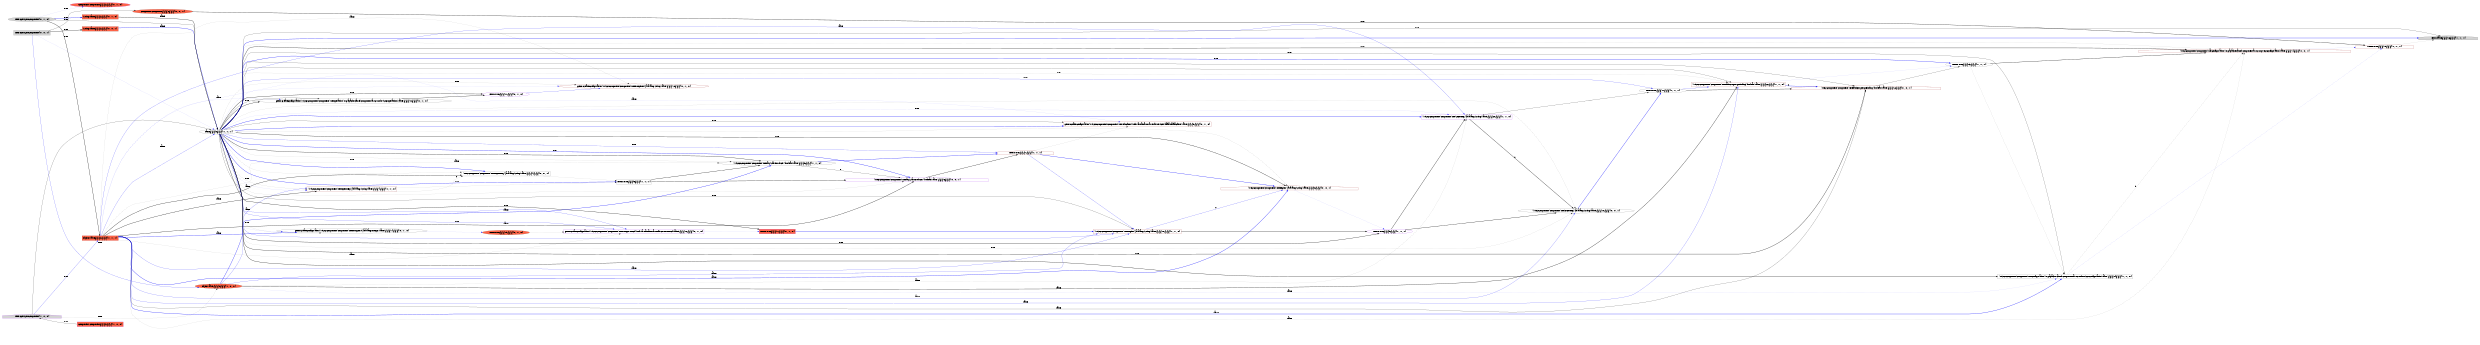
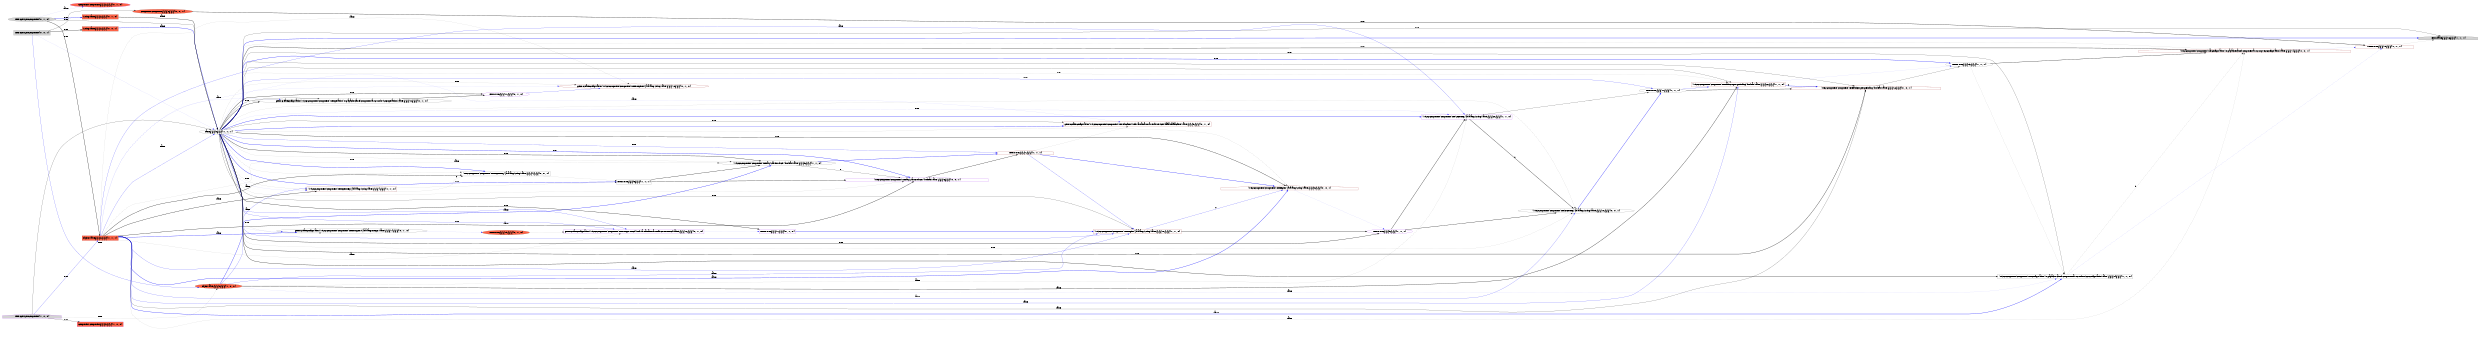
  digraph {
    fontname="DejaVu Serif"
    rankdir=LR
    node [color=gray40 fillcolor=white fontname="DejaVu Serif" shape=ellipse style=filled]
    edge [color=black fontname="DejaVu Serif" style=bold]
    n1 [label="name@@@3@@@['1', '1', '1']"]
    n2 [label="((MQ2Component)component).setSecretKey((java.lang.String)value)@@@10@@@['0', '0', '1']"]
    n3 [color=purple label="return true@@@9@@@['1', '1', '1']"]
    n4 [fillcolor=lightgray label="return false@@@16@@@['1', '1', '1']" shape=house]
    n5 [color=brown label="getOrCreateConfiguration((MSK2Component)component).setMskClient((software.amazon.awssdk.services.kafka.KafkaClient)value)@@@8@@@['0', '1', '0']" shape=box]
    n6 [label="((MQ2Component)component).setAccessKey((java.lang.String)value)@@@4@@@['0', '0', '1']" shape=box]
    n7 [color=brown label="return true@@@7@@@['1', '1', '1']" shape=house]
    n8 [color=brown label="((MSK2Component)component).setBasicPropertyBinding((boolean)value)@@@22@@@['1', '1', '0']" shape=box]
    n9 [color=brown label="((MSK2Component)component).setRegion((java.lang.String)value)@@@18@@@['1', '1', '0']" shape=box]
    n10 [label="getOrCreateConfiguration((MSK2Component)component).setOperation((org.apache.camel.component.aws2.msk.MSK2Operations)value)@@@10@@@['0', '1', '0']"]
    n11 [label="getOrCreateConfiguration((MSK2Component)component).setProxyPort((java.lang.Integer)value)@@@14@@@['0', '1', '0']"]
-   n12 [color=purple fillcolor=tomato label="return true@@@17@@@['0', '1', '0']" shape=box]
+   n12 [color=purple label="return true@@@17@@@['0', '1', '0']" shape=box]
    n13 [color=brown label="((MQ2Component)component).setRegion((java.lang.String)value)@@@8@@@['0', '0', '1']" shape=house]
    n14 [color=purple label="((MSK2Component)component).setSecretKey((java.lang.String)value)@@@20@@@['1', '1', '0']" shape=box]
    n15 [color=purple label="getOrCreateConfiguration((MSK2Component)component).setProxyProtocol((software.amazon.awssdk.core.Protocol)value)@@@16@@@['0', '1', '0']" shape=box]
    n16 [label="((MSK2Component)component).setLazyStartProducer((boolean)value)@@@6@@@['1', '1', '0']"]
    n17 [color=purple label="((MQ2Component)component).setLazyStartProducer((boolean)value)@@@6@@@['0', '0', '1']" shape=house]
    n18 [label="((MSK2Component)component).setConfiguration((org.apache.camel.component.aws2.msk.MSK2Configuration)value)@@@24@@@['1', '1', '0']" shape=box]
    n19 [label="return true@@@5@@@['1', '1', '1']" shape=box]
    n20 [color=brown label="((MSK2Component)component).setAccessKey((java.lang.String)value)@@@4@@@['1', '1', '0']" shape=box]
    n21 [color=brown label="((MQ2Component)component).setBasicPropertyBinding((boolean)value)@@@12@@@['0', '0', '1']" shape=house]
    n22 [color=brown label="((MQ2Component)component).setConfiguration((org.apache.camel.component.aws2.mq.MQ2Configuration)value)@@@14@@@['0', '0', '1']" shape=house]
    n23 [color=brown label="getOrCreateConfiguration((MSK2Component)component).setProxyHost((java.lang.String)value)@@@12@@@['0', '1', '0']"]
    n24 [label="return true@@@13@@@['1', '1', '1']"]
    n25 [label="return true@@@11@@@['1', '1', '1']"]
    n26 [color=purple label="return true@@@11@@@['0', '1', '0']"]
    n27 [fillcolor=tomato label="return true@@@15@@@['0', '1', '0']"]
    n28 [color=brown label="return true@@@15@@@['1', '1', '1']" shape=house]
    n29 [fillcolor=tomato label="String name@@@2@@@['0', '0', '1']" shape=box]
    n30 [fillcolor=lightgray label="setPropertyOnComponent['0', '1', '0']"]
    n31 [color=purple fillcolor=tomato label="Component component@@@2@@@['0', '1', '0']"]
    n32 [fillcolor=tomato label="String name@@@2@@@['0', '1', '0']" shape=box]
    n33 [color=brown fillcolor=tomato label="Object value@@@2@@@['1', '1', '1']" shape=box]
    n34 [fillcolor=lightgray label="setPropertyOnComponent['0', '0', '1']" shape=box]
    n35 [fillcolor=tomato label="Component component@@@2@@@['0', '0', '1']"]
    n36 [fillcolor=tomato label="Object value@@@2@@@['1', '0', '0']"]
    n37 [color=purple fillcolor=tomato label="Component component@@@2@@@['1', '0', '0']" shape=box]
    n38 [color=purple fillcolor=lightgray label="setPropertyOnComponent['1', '0', '0']" shape=house]
    n1 -> n2 [style=dotted]
    n1 -> n2 [label=true style=dotted]
    n1 -> n3 [label=true]
    n1 -> n4 [label=true style=solid]
    n1 -> n4 [color=blue]
    n1 -> n5 [label=true style=solid]
    n1 -> n5 [color=blue]
    n1 -> n6 [color=blue label=true]
    n1 -> n6 [style=dotted]
    n1 -> n7 [color=blue label=true style=solid]
    n1 -> n8 [label=true style=dotted]
    n1 -> n8 [style=solid]
    n1 -> n9 [color=blue style=solid]
    n1 -> n9 [label=true style=solid]
    n1 -> n10
    n1 -> n10 [label=true style=solid]
    n1 -> n11 [label=true style=dotted]
    n1 -> n11 [color=blue style=dotted]
    n1 -> n12 [label=true]
    n1 -> n13 [style=dotted]
    n1 -> n13 [label=true]
    n1 -> n14 [color=blue]
    n1 -> n14 [color=blue label=true style=dotted]
    n1 -> n15 [color=blue style=solid]
    n1 -> n15 [color=blue label=true style=solid]
    n1 -> n16 [label=true]
    n1 -> n16 [style=dotted]
    n1 -> n17 [style=dotted]
    n1 -> n17 [color=blue label=true]
    n1 -> n18 [label=true style=solid]
    n1 -> n18
    n1 -> n19 [color=blue label=true]
    n1 -> n20 [color=blue style=dotted]
    n1 -> n20 [label=true style=dotted]
    n1 -> n21 [label=true]
    n1 -> n21 [style=solid]
    n1 -> n22 [style=dotted]
    n1 -> n22 [label=true]
    n1 -> n23 [label=true style=dotted]
    n1 -> n23 [color=blue style=dotted]
    n1 -> n24 [color=blue label=true]
    n1 -> n25 [color=blue label=true style=solid]
    n1 -> n26 [label=true]
    n2 -> n25 [color=blue]
    n3 -> n2
    n3 -> n14
    n6 -> n19 [style=dotted]
    n7 -> n5 [style=dotted]
    n7 -> n9 [color=blue style=solid]
    n7 -> n13 [color=blue]
    n8 -> n21 [color=blue label=0]
    n8 -> n24 [color=blue style=dotted]
    n9 -> n3
    n9 -> n13 [color=blue label=0 style=solid]
    n10 -> n26
    n11 -> n27 [color=blue style=dotted]
    n12 -> n9 [color=blue]
    n13 -> n3 [color=blue style=dotted]
    n14 -> n2 [label=0]
    n14 -> n25 [style=solid]
    n15 -> n12 [color=blue style=dotted]
    n16 -> n7 [color=blue]
    n16 -> n17 [label=0 style=solid]
    n17 -> n7
    n18 -> n22 [label=0 style=dotted]
    n18 -> n28 [color=blue style=dotted]
    n19 -> n16
    n19 -> n17
    n20 -> n6 [label=0 style=dotted]
    n20 -> n19 [style=dotted]
    n21 -> n24 [style=solid]
    n22 -> n28 [color=blue style=dotted]
    n24 -> n18 [style=dotted]
    n24 -> n22
    n25 -> n8 [color=blue style=solid]
    n25 -> n21
    n26 -> n23 [color=blue style=solid]
    n27 -> n15 [style=dotted]
    n28 -> n4 [style=dotted]
    n29 -> n1 [color=blue label=name]
    n30 -> n1 [style=solid]
-   n30 -> n31 [color=blue label=true style=dotted]
+   n30 -> n31 [color=blue label=value style=dotted]
    n30 -> n32 [color=blue label=true]
    n30 -> n33 [label=true]
    n32 -> n1 [label=name]
    n33 -> n1 [color=blue label=name style=solid]
    n33 -> n2 [color=blue label=value style=solid]
    n33 -> n5 [color=blue label=value style=dotted]
    n33 -> n6 [label=value]
    n33 -> n8 [color=blue label=value style=solid]
    n33 -> n9 [color=blue label=value style=solid]
    n33 -> n10 [color=blue label=value style=dotted]
    n33 -> n11 [color=blue label=value]
    n33 -> n13 [color=blue label=value]
    n33 -> n14 [color=blue label=value style=solid]
    n33 -> n15 [label=value style=dotted]
    n33 -> n16 [label=value style=dotted]
    n33 -> n17 [label=value]
    n33 -> n18 [color=blue label=value]
    n33 -> n20 [label=value]
    n33 -> n21 [label=value style=solid]
    n33 -> n22 [label=value style=dotted]
    n33 -> n23 [label=value style=dotted]
    n34 -> n1 [color=blue style=dotted]
    n34 -> n29 [label=true]
    n34 -> n35 [label=true style=solid]
    n34 -> n36 [color=blue label=true style=solid]
    n35 -> n28 [label=true]
    n36 -> n8 [label=value]
    n36 -> n9 [color=blue label=value style=solid]
    n36 -> n14 [label=value style=dotted]
    n36 -> n16 [color=blue label=value]
    n36 -> n18 [color=blue label=value style=dotted]
    n36 -> n20 [color=blue label=value style=solid]
    n38 -> n1 [style=solid]
    n38 -> n33 [color=blue label=true style=solid]
    n38 -> n36 [label=true style=dotted]
-   n37 -> n38 [label=true style=solid]
+   n38 -> n37 [label=true style=solid]
  }
